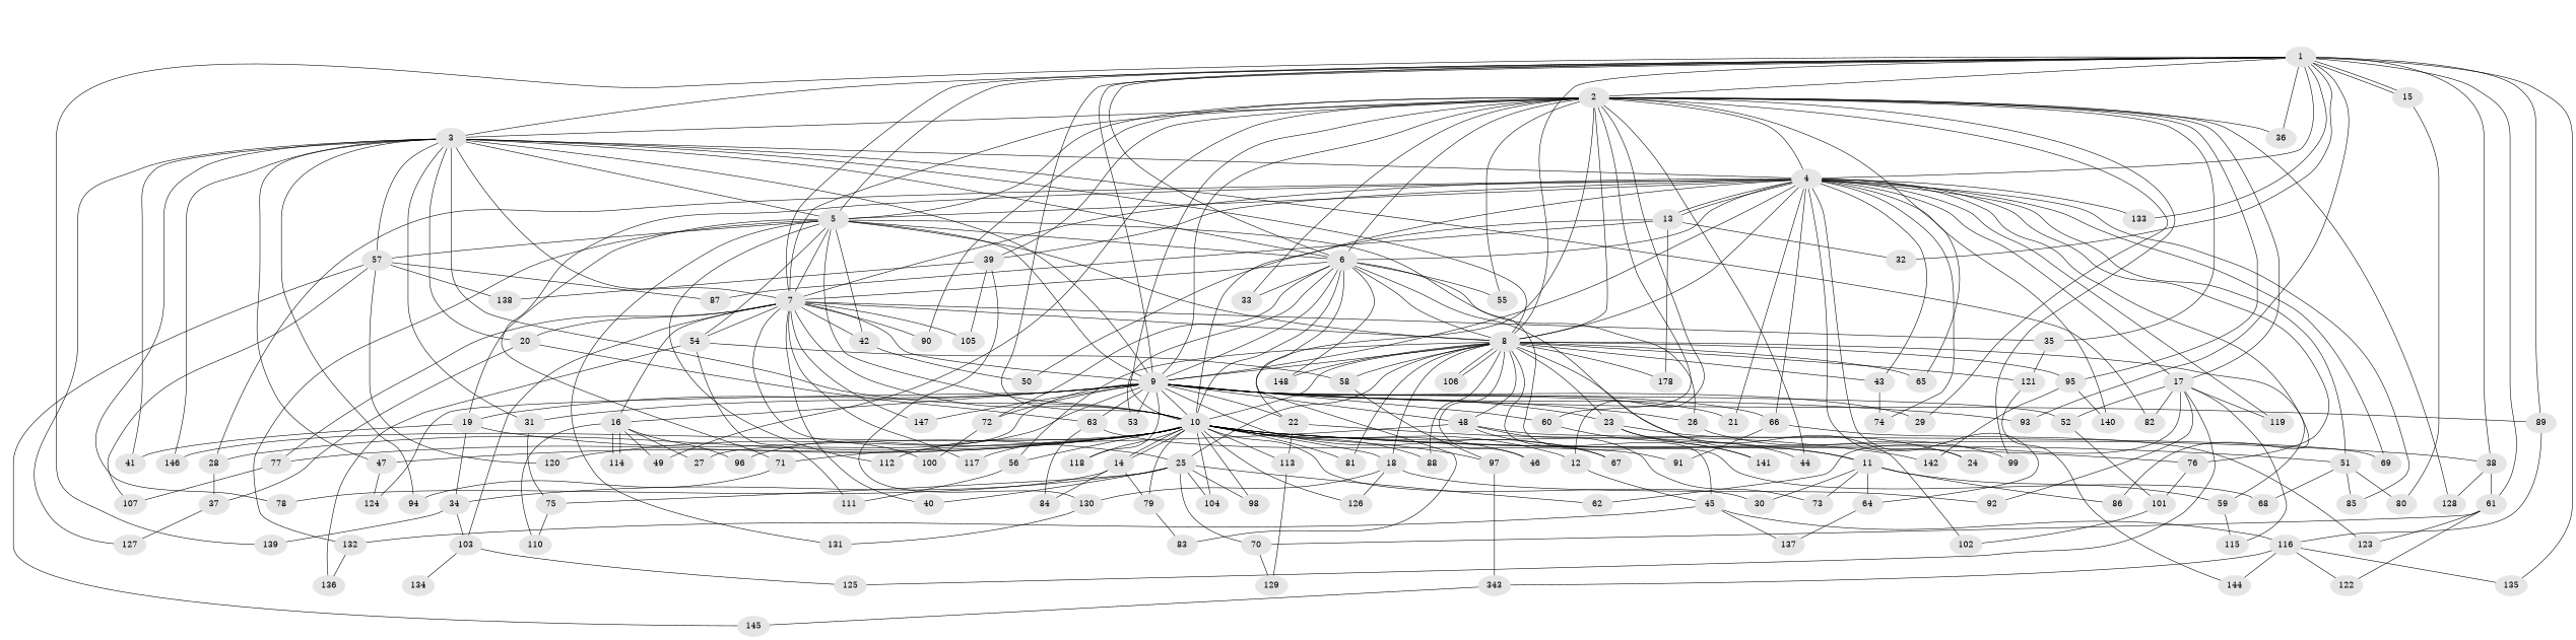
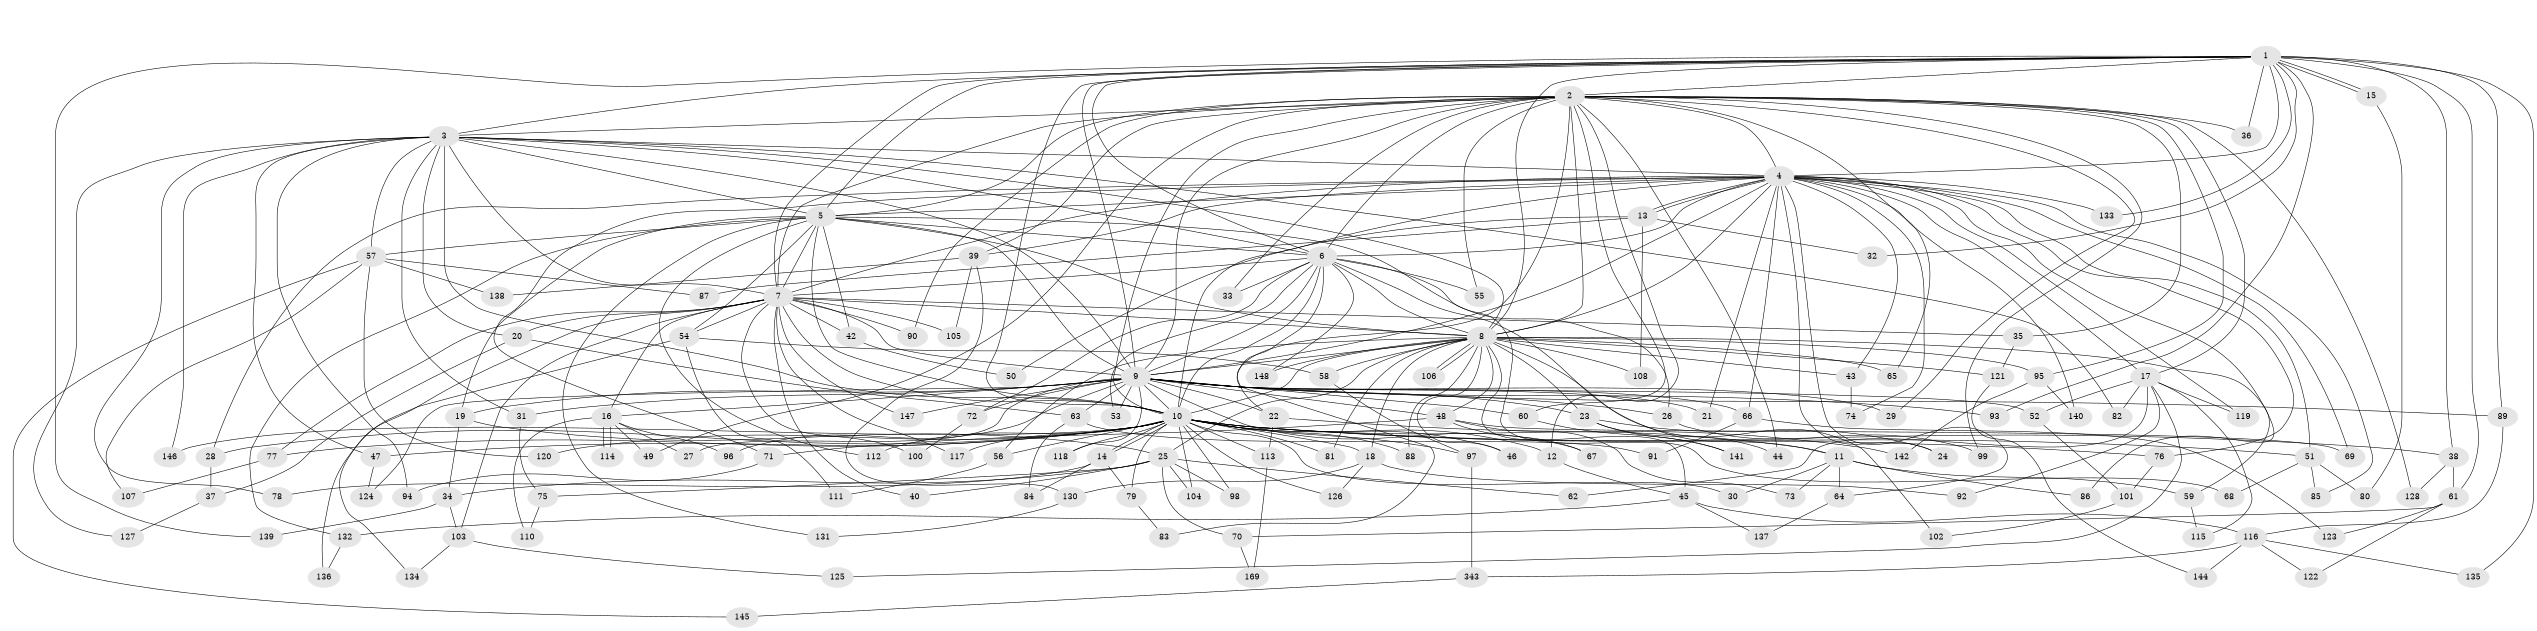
  graph {
    node [color=gray90 style=filled]
    1
    2
    3
    4
    5
    6
    7
    8
    9
    10
    15
    32
    36
    38
    61
    89
    93
    133
    135
    139
    12
    17
    22
    29
    33
    35
    39
    44
    49
    55
    60
    65
    90
    95
    99
    128
    20
    31
-   41
    47
    57
    78
    82
    94
    127
    146
    13
    21
    24
    28
    43
    51
    64
    66
    69
    71
    74
    76
    85
    86
    119
    140
    19
    42
    54
    68
    112
    131
    132
    11
    26
    53
    72
    83
    148
    16
    40
    77
    100
    103
    105
    117
    134
    147
    18
    23
    25
    45
    46
    48
    56
    58
    59
    81
    88
    102
    106
-   108 [label=178]
+   108
    121
    27
    52
    63
    67
    96
    118
    124
    14
    30
    79
    97
    98
    104
    113
    120
    126
    80
    70
    122
    123
    116
    62
    92
    115
    125
    142
    130
    138
    141
    37
    75
    87
    107
    145
    50
    137
    91
    101
    34
    111
    136
    73
    110
    114
    144
    84
    n146 [label=343]
-   129
+   129 [label=169]
    1 -- 2
    1 -- 3
    1 -- 4
    1 -- 5
    1 -- 6
    1 -- 7
    1 -- 8
    1 -- 9
    1 -- 10
    1 -- 15
    1 -- 15
    1 -- 32
    1 -- 36
    1 -- 38
    1 -- 61
    1 -- 89
    1 -- 93
    1 -- 133
    1 -- 135
    1 -- 139
    2 -- 3
    2 -- 4
    2 -- 5
    2 -- 6
    2 -- 7
    2 -- 8
    2 -- 9
    2 -- 10
    2 -- 36
    2 -- 12
    2 -- 17
    2 -- 22
    2 -- 29
    2 -- 33
    2 -- 35
    2 -- 39
    2 -- 44
    2 -- 49
    2 -- 55
    2 -- 60
    2 -- 65
    2 -- 90
    2 -- 95
    2 -- 99
    2 -- 128
    3 -- 4
    3 -- 5
    3 -- 6
    3 -- 7
    3 -- 8
    3 -- 9
    3 -- 10
    3 -- 20
    3 -- 31
-   3 -- 41
    3 -- 47
    3 -- 57
    3 -- 78
    3 -- 82
    3 -- 94
    3 -- 127
    3 -- 146
    4 -- 5
    4 -- 6
    4 -- 7
    4 -- 8
    4 -- 9
    4 -- 10
    4 -- 133
    4 -- 17
    4 -- 39
    4 -- 13
    4 -- 13
    4 -- 21
    4 -- 24
    4 -- 28
    4 -- 43
    4 -- 51
    4 -- 64
    4 -- 66
    4 -- 69
    4 -- 71
    4 -- 74
    4 -- 76
    4 -- 85
    4 -- 86
    4 -- 119
    4 -- 140
    5 -- 6
    5 -- 7
    5 -- 8
    5 -- 9
    5 -- 10
    5 -- 57
    5 -- 19
    5 -- 42
    5 -- 54
    5 -- 68
    5 -- 112
    5 -- 131
    5 -- 132
    6 -- 7
    6 -- 8
    6 -- 9
    6 -- 10
    6 -- 33
    6 -- 55
    6 -- 11
    6 -- 26
    6 -- 53
    6 -- 72
    6 -- 83
    6 -- 148
    7 -- 8
    7 -- 9
    7 -- 10
    7 -- 35
    7 -- 90
    7 -- 20
    7 -- 42
    7 -- 54
    7 -- 16
    7 -- 40
    7 -- 77
    7 -- 100
    7 -- 103
    7 -- 105
    7 -- 117
+   7 -- 134
    7 -- 147
    8 -- 9
    8 -- 10
    8 -- 65
    8 -- 95
    8 -- 43
    8 -- 148
    8 -- 18
    8 -- 23
    8 -- 25
    8 -- 45
    8 -- 46
    8 -- 48
    8 -- 56
    8 -- 58
    8 -- 59
    8 -- 81
    8 -- 88
    8 -- 102
    8 -- 106
    8 -- 106
    8 -- 108
    8 -- 121
    9 -- 10
    9 -- 89
    9 -- 93
    9 -- 22
    9 -- 29
    9 -- 60
    9 -- 31
    9 -- 21
    9 -- 66
    9 -- 19
    9 -- 26
    9 -- 53
    9 -- 72
    9 -- 16
    9 -- 147
    9 -- 23
    9 -- 48
    9 -- 27
    9 -- 52
    9 -- 63
    9 -- 67
    9 -- 96
    9 -- 118
    9 -- 124
    10 -- 38
    10 -- 12
    10 -- 47
    10 -- 146
    10 -- 28
    10 -- 51
    10 -- 76
    10 -- 112
    10 -- 11
    10 -- 77
    10 -- 117
    10 -- 18
    10 -- 46
    10 -- 56
    10 -- 81
    10 -- 88
    10 -- 118
    10 -- 14
    10 -- 14
    10 -- 30
    10 -- 79
    10 -- 97
    10 -- 98
    10 -- 104
    10 -- 113
    10 -- 120
    10 -- 126
    15 -- 80
    38 -- 61
    38 -- 128
    61 -- 70
    61 -- 122
    61 -- 123
    89 -- 116
    12 -- 45
    17 -- 82
    17 -- 119
    17 -- 52
    17 -- 62
    17 -- 92
    17 -- 115
    17 -- 125
    22 -- 113
    22 -- 142
    35 -- 121
    39 -- 105
    39 -- 130
    39 -- 138
    60 -- 141
    95 -- 140
    95 -- 142
    20 -- 63
    20 -- 37
    31 -- 75
    47 -- 124
    57 -- 120
    57 -- 138
    57 -- 87
    57 -- 107
    57 -- 145
    13 -- 32
    13 -- 108
    13 -- 87
    13 -- 50
    28 -- 37
    43 -- 74
    51 -- 85
    51 -- 68
    51 -- 80
    64 -- 137
    66 -- 123
    66 -- 91
    71 -- 94
    76 -- 101
-   19 -- 41
    19 -- 25
    19 -- 34
    42 -- 50
    54 -- 58
    54 -- 111
    54 -- 136
    132 -- 136
    11 -- 64
    11 -- 86
    11 -- 59
    11 -- 30
    11 -- 73
    26 -- 99
    72 -- 100
    16 -- 49
    16 -- 27
    16 -- 96
    16 -- 110
    16 -- 114
    16 -- 114
    77 -- 107
    103 -- 134
    103 -- 125
    18 -- 126
    18 -- 92
    18 -- 130
    23 -- 44
    23 -- 24
    23 -- 141
    25 -- 40
    25 -- 98
    25 -- 104
    25 -- 70
    25 -- 62
    25 -- 75
    25 -- 34
    45 -- 132
    45 -- 116
    45 -- 137
    48 -- 69
    48 -- 71
    48 -- 67
    48 -- 73
    56 -- 111
    58 -- 97
    59 -- 115
    121 -- 144
    52 -- 101
    63 -- 91
    63 -- 84
    14 -- 78
    14 -- 79
    14 -- 84
    79 -- 83
    97 -- n146
    113 -- 129
    70 -- 129
    116 -- 135
    116 -- 122
    116 -- 144
    116 -- n146
    130 -- 131
    37 -- 127
    75 -- 110
    101 -- 102
    34 -- 139
    34 -- 103
    n146 -- 145
  }
